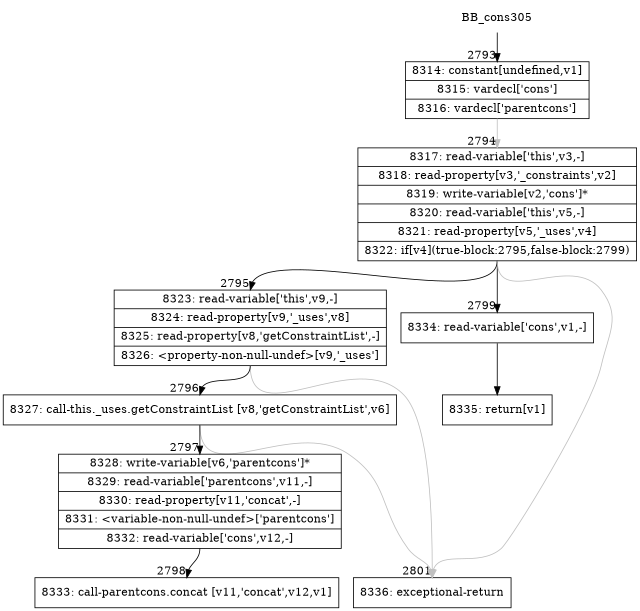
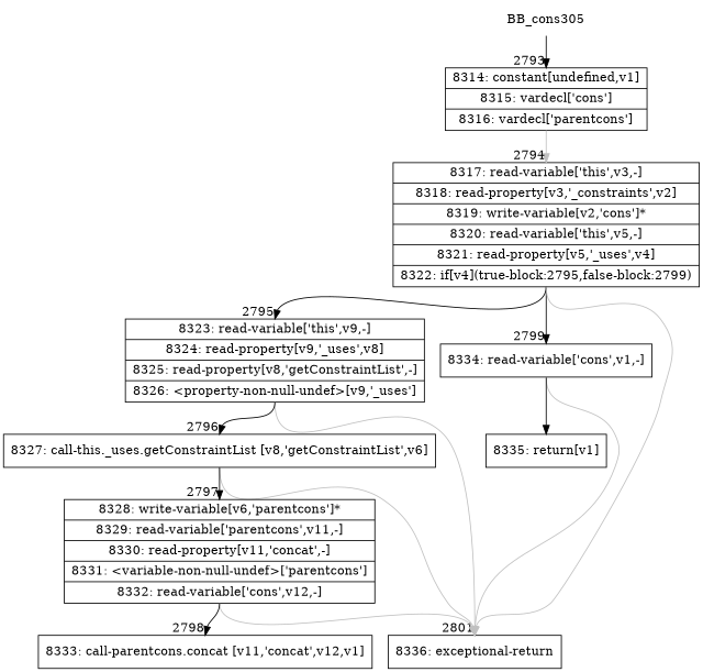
  digraph {
    rankdir=TD
    node [shape=record]
    edge [headport=n tailport=s]
    n1 [label=BB_cons305 shape=none]
    n2 [label="{8314: constant[undefined,v1]|8315: vardecl['cons']|8316: vardecl['parentcons']}"]
    n3 [label="{8317: read-variable['this',v3,-]|8318: read-property[v3,'_constraints',v2]|8319: write-variable[v2,'cons']*|8320: read-variable['this',v5,-]|8321: read-property[v5,'_uses',v4]|8322: if[v4](true-block:2795,false-block:2799)}"]
    n4 [label="{8323: read-variable['this',v9,-]|8324: read-property[v9,'_uses',v8]|8325: read-property[v8,'getConstraintList',-]|8326: \<property-non-null-undef\>[v9,'_uses']}"]
    n5 [label="{8334: read-variable['cons',v1,-]}"]
    n6 [label="{8336: exceptional-return}"]
    n7 [label="{8327: call-this._uses.getConstraintList [v8,'getConstraintList',v6]}"]
    n8 [label="{8335: return[v1]}"]
    n9 [label="{8328: write-variable[v6,'parentcons']*|8329: read-variable['parentcons',v11,-]|8330: read-property[v11,'concat',-]|8331: \<variable-non-null-undef\>['parentcons']|8332: read-variable['cons',v12,-]}"]
    n10 [label="{8333: call-parentcons.concat [v11,'concat',v12,v1]}"]
    n1 -> n2 [headlabel="    2793"]
    n2 -> n3 [color=gray headlabel="      2794"]
    n3 -> n4 [headlabel="      2795"]
    n3 -> n5 [headlabel="      2799"]
    n3 -> n6 [color=gray headlabel="      2801"]
    n4 -> n6 [color=gray]
    n4 -> n7 [headlabel="      2796"]
+   n5 -> n6 [color=gray]
    n5 -> n8
    n7 -> n6 [color=gray]
    n7 -> n9 [headlabel="      2797"]
+   n9 -> n6 [color=gray]
    n9 -> n10 [headlabel="      2798"]
  }
